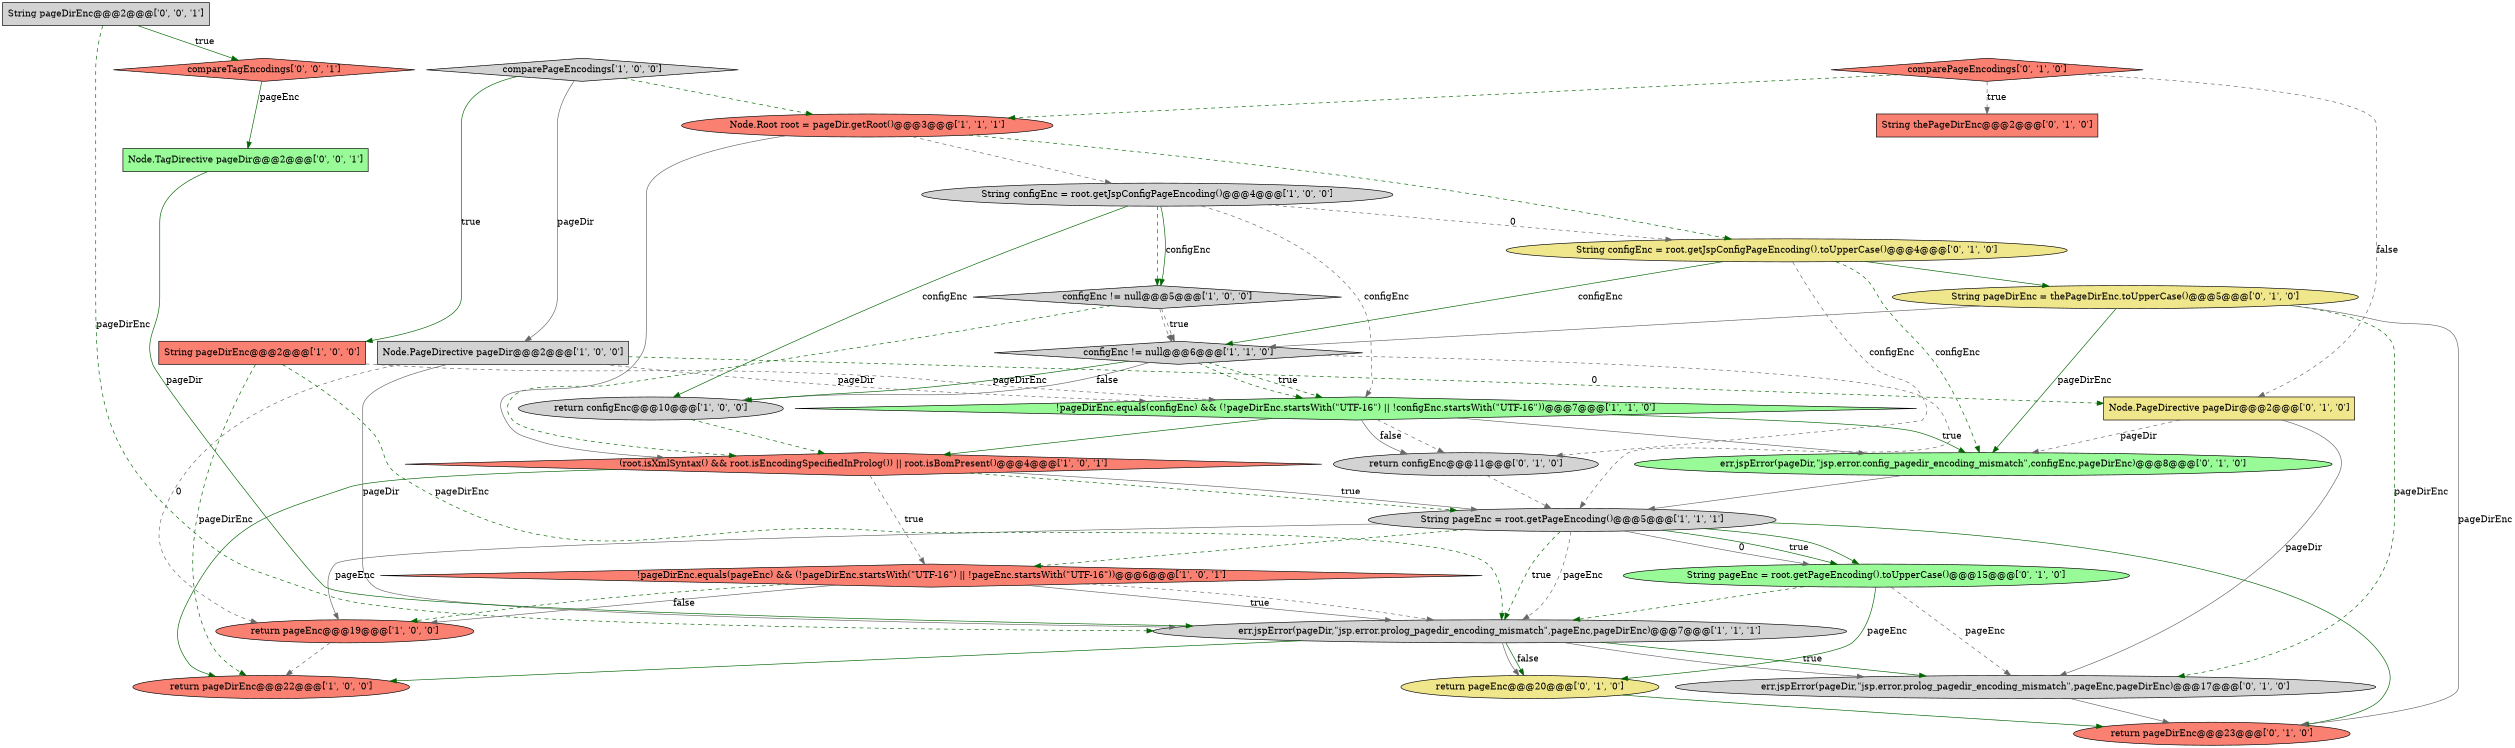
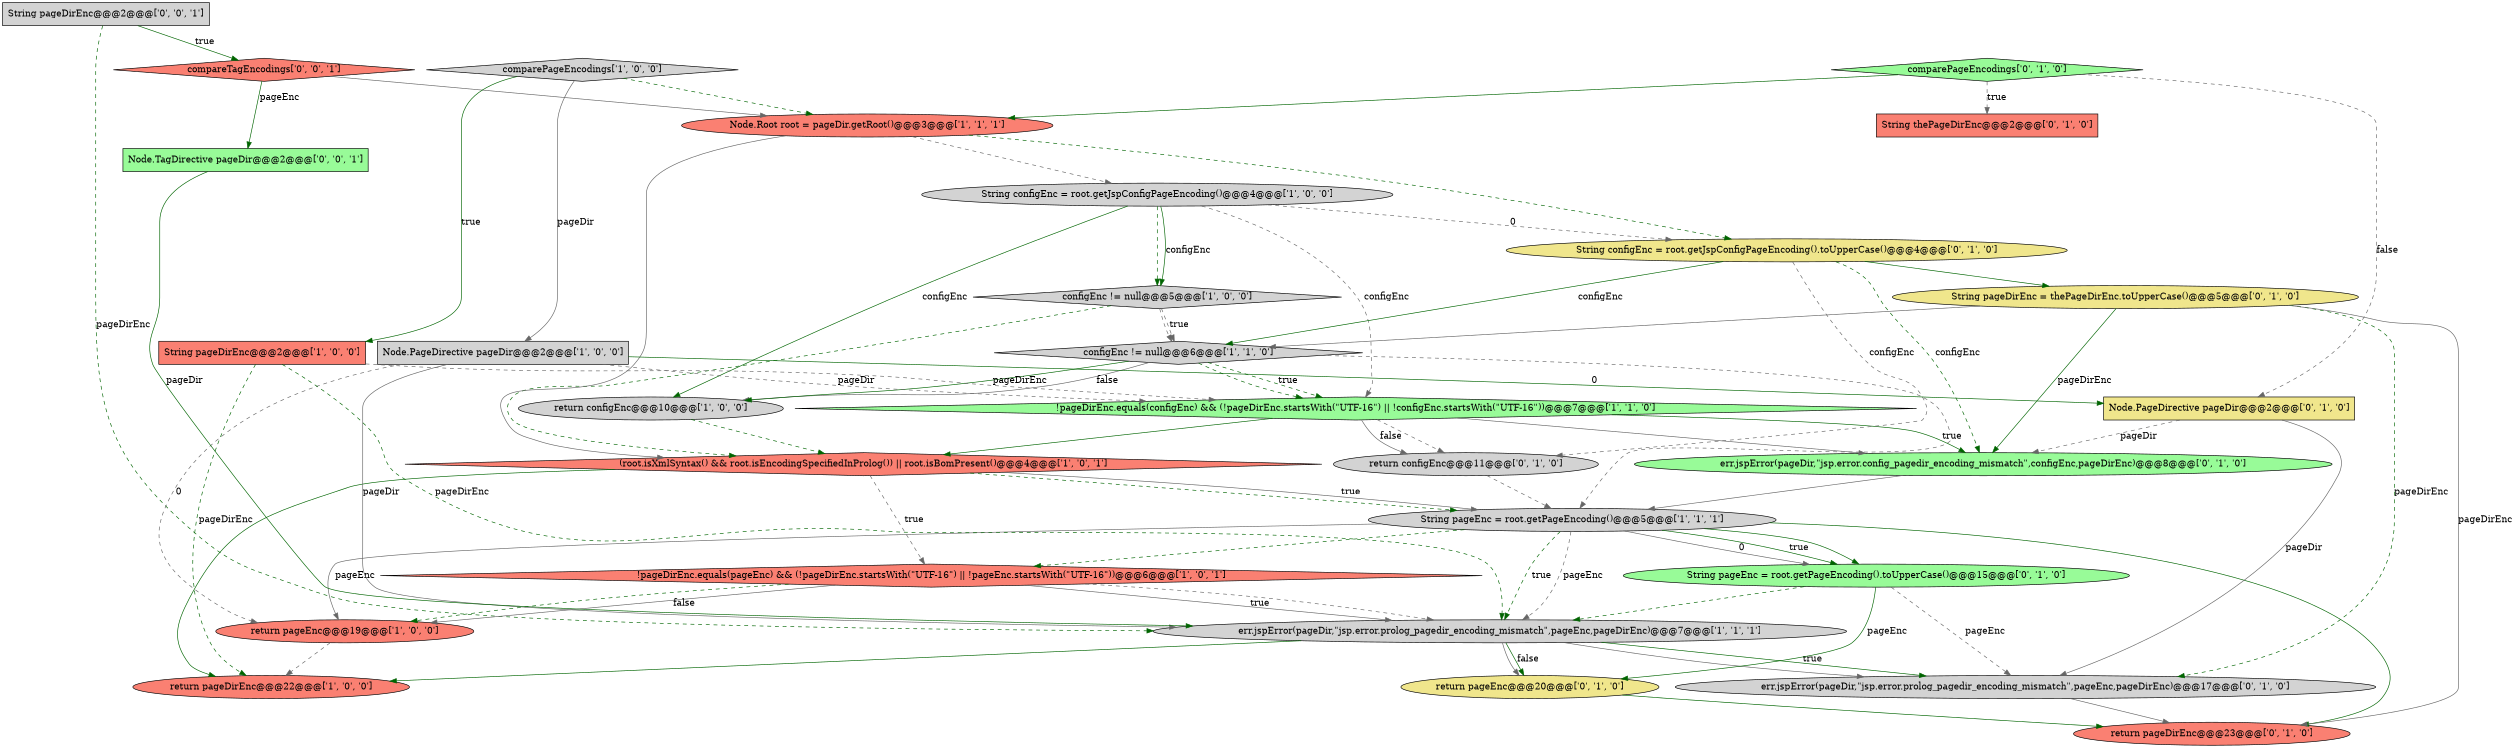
  digraph {
    node [fillcolor=lightgrey shape=ellipse style=filled]
    edge [color=darkgreen style=solid]
    n1 [fillcolor=salmon label="return pageEnc@@@19@@@['1', '0', '0']"]
    n2 [fillcolor=salmon label="return pageDirEnc@@@22@@@['1', '0', '0']"]
    n3 [label="String pageDirEnc@@@2@@@['0', '0', '1']" shape=box]
    n4 [label="err.jspError(pageDir,\"jsp.error.prolog_pagedir_encoding_mismatch\",pageEnc,pageDirEnc)@@@7@@@['1', '1', '1']"]
    n5 [fillcolor=salmon label="compareTagEncodings['0', '0', '1']" shape=diamond]
    n6 [label="err.jspError(pageDir,\"jsp.error.prolog_pagedir_encoding_mismatch\",pageEnc,pageDirEnc)@@@17@@@['0', '1', '0']"]
    n7 [fillcolor=khaki label="return pageEnc@@@20@@@['0', '1', '0']"]
    n8 [label="configEnc != null@@@5@@@['1', '0', '0']" shape=diamond]
    n9 [label="configEnc != null@@@6@@@['1', '1', '0']" shape=diamond]
    n10 [fillcolor=salmon label="(root.isXmlSyntax() && root.isEncodingSpecifiedInProlog()) || root.isBomPresent()@@@4@@@['1', '0', '1']" shape=diamond]
    n11 [fillcolor=palegreen label="!pageDirEnc.equals(configEnc) && (!pageDirEnc.startsWith(\"UTF-16\") || !configEnc.startsWith(\"UTF-16\"))@@@7@@@['1', '1', '0']" shape=diamond]
    n12 [label="return configEnc@@@10@@@['1', '0', '0']"]
    n13 [label="String pageEnc = root.getPageEncoding()@@@5@@@['1', '1', '1']"]
    n14 [fillcolor=salmon label="!pageDirEnc.equals(pageEnc) && (!pageDirEnc.startsWith(\"UTF-16\") || !pageEnc.startsWith(\"UTF-16\"))@@@6@@@['1', '0', '1']" shape=diamond]
    n15 [fillcolor=salmon label="Node.Root root = pageDir.getRoot()@@@3@@@['1', '1', '1']"]
    n16 [label="String configEnc = root.getJspConfigPageEncoding()@@@4@@@['1', '0', '0']"]
    n17 [fillcolor=khaki label="String configEnc = root.getJspConfigPageEncoding().toUpperCase()@@@4@@@['0', '1', '0']"]
    n18 [fillcolor=palegreen label="err.jspError(pageDir,\"jsp.error.config_pagedir_encoding_mismatch\",configEnc,pageDirEnc)@@@8@@@['0', '1', '0']"]
    n19 [label="return configEnc@@@11@@@['0', '1', '0']"]
    n20 [fillcolor=khaki label="String pageDirEnc = thePageDirEnc.toUpperCase()@@@5@@@['0', '1', '0']"]
    n21 [fillcolor=salmon label="return pageDirEnc@@@23@@@['0', '1', '0']"]
    n22 [fillcolor=khaki label="Node.PageDirective pageDir@@@2@@@['0', '1', '0']" shape=box]
    n23 [label="comparePageEncodings['1', '0', '0']" shape=diamond]
    n24 [label="Node.PageDirective pageDir@@@2@@@['1', '0', '0']" shape=box]
    n25 [fillcolor=salmon label="String pageDirEnc@@@2@@@['1', '0', '0']" shape=box]
    n26 [fillcolor=salmon label="String thePageDirEnc@@@2@@@['0', '1', '0']" shape=box]
    n27 [fillcolor=palegreen label="String pageEnc = root.getPageEncoding().toUpperCase()@@@15@@@['0', '1', '0']"]
    n28 [fillcolor=palegreen label="Node.TagDirective pageDir@@@2@@@['0', '0', '1']" shape=box]
-   n29 [fillcolor=salmon label="comparePageEncodings['0', '1', '0']" shape=diamond]
+   n29 [fillcolor=palegreen label="comparePageEncodings['0', '1', '0']" shape=diamond]
    n1 -> n2 [color=gray40 style=dashed]
    n3 -> n4 [label=pageDirEnc style=dashed]
    n3 -> n5 [label=true]
    n4 -> n2
    n4 -> n6 [label=true]
    n4 -> n6 [color=gray40]
    n4 -> n7 [label=false]
    n4 -> n7 [color=gray40]
+   n5 -> n15 [color=gray40]
    n5 -> n28 [label=pageEnc]
    n6 -> n21 [color=gray40]
    n7 -> n21
    n8 -> n9 [color=gray40 label=true style=dashed]
    n8 -> n9 [color=gray40 style=dashed]
    n8 -> n10 [style=dashed]
    n9 -> n11 [label=true style=dashed]
    n9 -> n11 [style=dashed]
    n9 -> n12 [color=gray40 label=false]
    n9 -> n12
    n9 -> n13 [color=gray40 style=dashed]
    n10 -> n2
    n10 -> n13 [style=dashed]
    n10 -> n13 [color=gray40 label=true]
    n10 -> n14 [color=gray40 label=true style=dashed]
    n11 -> n10
    n11 -> n18 [label=true]
    n11 -> n18 [color=gray40]
    n11 -> n19 [color=gray40 style=dashed]
    n11 -> n19 [color=gray40 label=false]
    n12 -> n10 [style=dashed]
    n13 -> n1 [color=gray40 label=pageEnc]
    n13 -> n4 [color=gray40 label=pageEnc style=dashed]
    n13 -> n4 [label=true style=dashed]
    n13 -> n14 [style=dashed]
    n13 -> n21
    n13 -> n27 [color=gray40 label=0]
    n13 -> n27 [label=true]
    n13 -> n27
    n14 -> n1 [color=gray40 label=false]
    n14 -> n1 [style=dashed]
    n14 -> n4 [color=gray40 label=true]
    n14 -> n4 [color=gray40 style=dashed]
    n15 -> n10 [color=gray40]
    n15 -> n16 [color=gray40 style=dashed]
    n15 -> n17 [style=dashed]
    n16 -> n8 [style=dashed]
    n16 -> n8 [label=configEnc]
    n16 -> n11 [color=gray40 label=configEnc style=dashed]
    n16 -> n12 [label=configEnc]
    n16 -> n17 [color=gray40 label=0 style=dashed]
    n17 -> n9 [label=configEnc]
    n17 -> n18 [label=configEnc style=dashed]
    n17 -> n19 [color=gray40 label=configEnc style=dashed]
    n17 -> n20
    n18 -> n13 [color=gray40]
    n19 -> n13 [color=gray40 style=dashed]
    n20 -> n6 [label=pageDirEnc style=dashed]
    n20 -> n9 [color=gray40]
    n20 -> n18 [label=pageDirEnc]
    n20 -> n21 [color=gray40 label=pageDirEnc]
    n22 -> n6 [color=gray40 label=pageDir]
    n22 -> n18 [color=gray40 label=pageDir style=dashed]
    n23 -> n15 [style=dashed]
    n23 -> n24 [color=gray40 label=pageDir]
    n23 -> n25 [label=true]
    n24 -> n1 [color=gray40 label=0 style=dashed]
    n24 -> n4 [color=gray40 label=pageDir]
    n24 -> n11 [color=gray40 label=pageDir style=dashed]
-   n24 -> n22 [label=0 style=dashed]
+   n24 -> n22 [label=0]
    n25 -> n2 [label=pageDirEnc style=dashed]
    n25 -> n4 [label=pageDirEnc style=dashed]
    n25 -> n11 [color=gray40 label=pageDirEnc style=dashed]
    n27 -> n4 [style=dashed]
    n27 -> n6 [color=gray40 label=pageEnc style=dashed]
    n27 -> n7 [label=pageEnc]
    n28 -> n4 [label=pageDir]
-   n29 -> n15 [style=dashed]
+   n29 -> n15
    n29 -> n22 [color=gray40 label=false style=dashed]
    n29 -> n26 [color=gray40 label=true style=dashed]
  }
